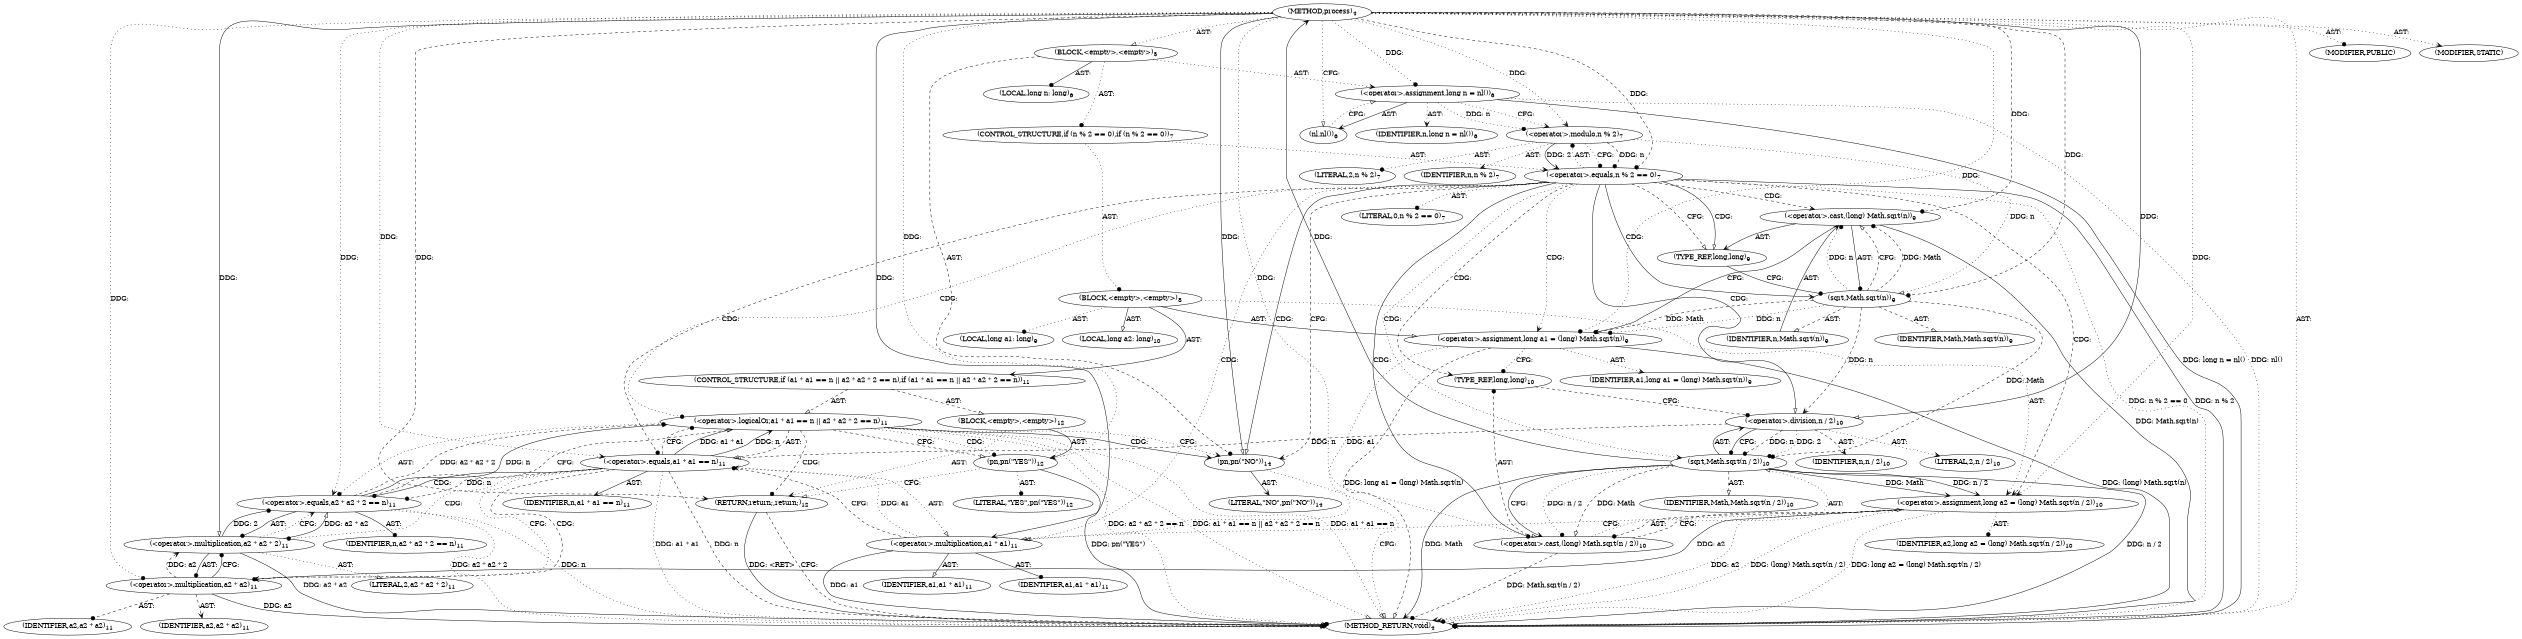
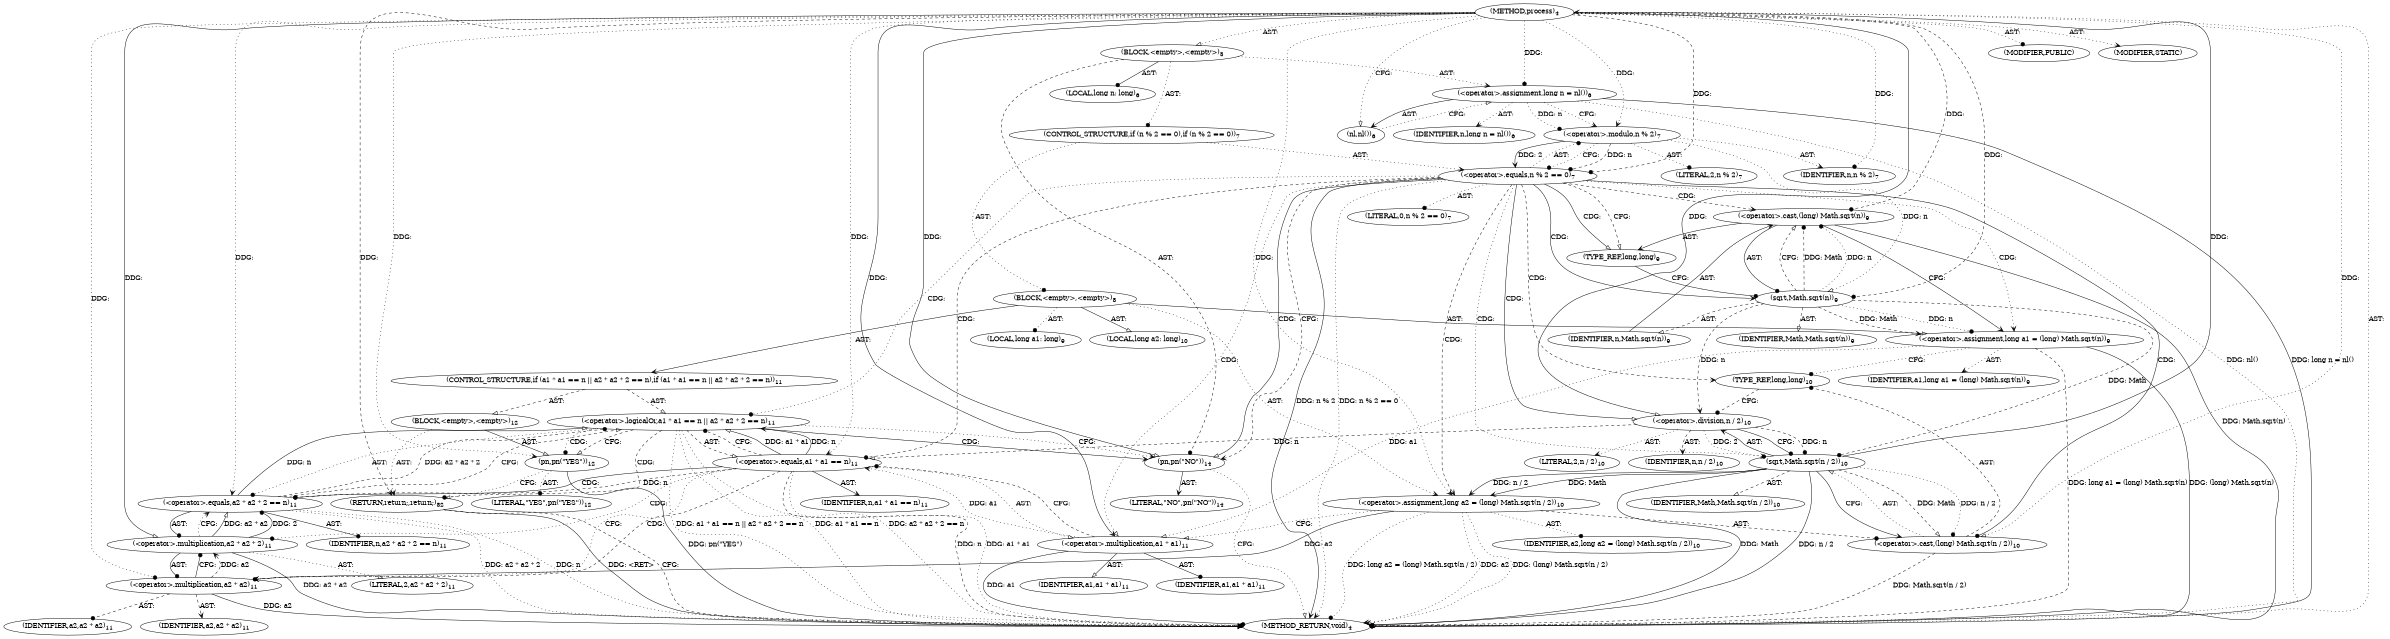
  digraph {
    edge [arrowhead=dot style=dotted]
    n1 [label=<(METHOD,process)<SUB>4</SUB>>]
    n2 [label=<(BLOCK,&lt;empty&gt;,&lt;empty&gt;)<SUB>5</SUB>>]
    n3 [label=<(&lt;operator&gt;.assignment,long n = nl())<SUB>6</SUB>>]
    n4 [label=<(nl,nl())<SUB>6</SUB>>]
    n5 [label=<(&lt;operator&gt;.equals,n % 2 == 0)<SUB>7</SUB>>]
    n6 [label=<(&lt;operator&gt;.modulo,n % 2)<SUB>7</SUB>>]
    n7 [label=<(&lt;operator&gt;.assignment,long a1 = (long) Math.sqrt(n))<SUB>9</SUB>>]
    n8 [label=<(&lt;operator&gt;.cast,(long) Math.sqrt(n))<SUB>9</SUB>>]
    n9 [label=<(sqrt,Math.sqrt(n))<SUB>9</SUB>>]
    n10 [label=<(&lt;operator&gt;.assignment,long a2 = (long) Math.sqrt(n / 2))<SUB>10</SUB>>]
    n11 [label=<(&lt;operator&gt;.cast,(long) Math.sqrt(n / 2))<SUB>10</SUB>>]
    n12 [label=<(&lt;operator&gt;.division,n / 2)<SUB>10</SUB>>]
    n13 [label=<(&lt;operator&gt;.equals,a1 * a1 == n)<SUB>11</SUB>>]
    n14 [label=<(&lt;operator&gt;.multiplication,a1 * a1)<SUB>11</SUB>>]
    n15 [label=<(&lt;operator&gt;.equals,a2 * a2 * 2 == n)<SUB>11</SUB>>]
    n16 [label=<(&lt;operator&gt;.multiplication,a2 * a2 * 2)<SUB>11</SUB>>]
    n17 [label=<(&lt;operator&gt;.multiplication,a2 * a2)<SUB>11</SUB>>]
    n18 [label=<(pn,pn(&quot;YES&quot;))<SUB>12</SUB>>]
-   n19 [label=<(RETURN,return;,return;)<SUB>12</SUB>>]
+   n19 [label=<(RETURN,return;,return;)<SUB>82</SUB>>]
    n20 [label=<(pn,pn(&quot;NO&quot;))<SUB>14</SUB>>]
    n21 [label=<(MODIFIER,PUBLIC)>]
    n22 [label=<(MODIFIER,STATIC)>]
    n23 [label=<(METHOD_RETURN,void)<SUB>4</SUB>>]
    n24 [label=<(LOCAL,long n: long)<SUB>6</SUB>>]
    n25 [label=<(CONTROL_STRUCTURE,if (n % 2 == 0),if (n % 2 == 0))<SUB>7</SUB>>]
    n26 [label=<(IDENTIFIER,n,long n = nl())<SUB>6</SUB>>]
    n27 [label=<(sqrt,Math.sqrt(n / 2))<SUB>10</SUB>>]
    n28 [label=<(LITERAL,0,n % 2 == 0)<SUB>7</SUB>>]
    n29 [label=<(TYPE_REF,long,long)<SUB>9</SUB>>]
    n30 [label=<(TYPE_REF,long,long)<SUB>10</SUB>>]
    n31 [label=<(&lt;operator&gt;.logicalOr,a1 * a1 == n || a2 * a2 * 2 == n)<SUB>11</SUB>>]
    n32 [label=<(IDENTIFIER,n,n % 2)<SUB>7</SUB>>]
    n33 [label=<(LITERAL,2,n % 2)<SUB>7</SUB>>]
    n34 [label=<(IDENTIFIER,a1,long a1 = (long) Math.sqrt(n))<SUB>9</SUB>>]
    n35 [label=<(IDENTIFIER,Math,Math.sqrt(n))<SUB>9</SUB>>]
    n36 [label=<(IDENTIFIER,n,Math.sqrt(n))<SUB>9</SUB>>]
    n37 [label=<(IDENTIFIER,a2,long a2 = (long) Math.sqrt(n / 2))<SUB>10</SUB>>]
    n38 [label=<(IDENTIFIER,Math,Math.sqrt(n / 2))<SUB>10</SUB>>]
    n39 [label=<(IDENTIFIER,n,n / 2)<SUB>10</SUB>>]
    n40 [label=<(LITERAL,2,n / 2)<SUB>10</SUB>>]
    n41 [label=<(IDENTIFIER,n,a1 * a1 == n)<SUB>11</SUB>>]
    n42 [label=<(IDENTIFIER,a1,a1 * a1)<SUB>11</SUB>>]
    n43 [label=<(IDENTIFIER,a1,a1 * a1)<SUB>11</SUB>>]
    n44 [label=<(IDENTIFIER,n,a2 * a2 * 2 == n)<SUB>11</SUB>>]
    n45 [label=<(LITERAL,2,a2 * a2 * 2)<SUB>11</SUB>>]
    n46 [label=<(IDENTIFIER,a2,a2 * a2)<SUB>11</SUB>>]
    n47 [label=<(IDENTIFIER,a2,a2 * a2)<SUB>11</SUB>>]
    n48 [label=<(LITERAL,&quot;YES&quot;,pn(&quot;YES&quot;))<SUB>12</SUB>>]
    n49 [label=<(LITERAL,&quot;NO&quot;,pn(&quot;NO&quot;))<SUB>14</SUB>>]
    n50 [label=<(BLOCK,&lt;empty&gt;,&lt;empty&gt;)<SUB>8</SUB>>]
    n51 [label=<(LOCAL,long a1: long)<SUB>9</SUB>>]
    n52 [label=<(LOCAL,long a2: long)<SUB>10</SUB>>]
    n53 [label=<(CONTROL_STRUCTURE,if (a1 * a1 == n || a2 * a2 * 2 == n),if (a1 * a1 == n || a2 * a2 * 2 == n))<SUB>11</SUB>>]
    n54 [label=<(BLOCK,&lt;empty&gt;,&lt;empty&gt;)<SUB>12</SUB>>]
    n1 -> n2 [arrowhead=onormal label="AST: "]
    n1 -> n3 [label="DDG: "]
    n1 -> n4 [arrowhead=onormal label="CFG: "]
    n1 -> n5 [label="DDG: " style=dashed]
    n1 -> n6 [arrowhead=vee label="DDG: "]
-   n1 -> n7 [label="DDG: "]
+   n1 -> n32 [label="DDG: "]
    n1 -> n8 [label="DDG: " style=dashed]
    n1 -> n9 [label="DDG: " style=dashed]
    n1 -> n10 [arrowhead=vee label="DDG: "]
    n1 -> n11 [arrowhead=onormal label="DDG: "]
    n1 -> n12 [arrowhead=onormal label="DDG: " style=solid]
    n1 -> n13 [arrowhead=vee label="DDG: "]
    n1 -> n14 [arrowhead=vee label="DDG: " style=solid]
    n1 -> n15 [arrowhead=vee label="DDG: "]
    n1 -> n16 [arrowhead=onormal label="DDG: " style=solid]
    n1 -> n17 [label="DDG: "]
    n1 -> n18 [arrowhead=vee label="DDG: "]
    n1 -> n19 [arrowhead=vee label="DDG: " style=dashed]
    n1 -> n20 [arrowhead=onormal label="DDG: " style=solid]
    n1 -> n21 [label="AST: "]
    n1 -> n22 [arrowhead=vee label="AST: "]
    n1 -> n23 [label="AST: "]
    n2 -> n3 [arrowhead=vee label="AST: "]
    n2 -> n20 [label="AST: " style=dashed]
    n2 -> n24 [label="AST: " style=solid]
    n2 -> n25 [label="AST: "]
    n3 -> n4 [arrowhead=vee label="AST: " style=solid]
    n3 -> n6 [arrowhead=vee label="CFG: "]
    n3 -> n6 [label="DDG: n"]
    n3 -> n23 [label="DDG: nl()"]
    n3 -> n23 [label="DDG: long n = nl()" style=solid]
    n3 -> n26 [arrowhead=vee label="AST: "]
    n4 -> n3 [arrowhead=onormal label="CFG: "]
    n5 -> n6 [label="AST: "]
    n5 -> n7 [arrowhead=vee label="CDG: "]
    n5 -> n8 [arrowhead=vee label="CDG: " style=dashed]
    n5 -> n9 [arrowhead=vee label="CDG: " style=solid]
    n5 -> n10 [arrowhead=vee label="CDG: " style=dashed]
    n5 -> n11 [label="CDG: " style=solid]
    n5 -> n12 [arrowhead=onormal label="CDG: " style=solid]
    n5 -> n13 [label="CDG: " style=dashed]
    n5 -> n14 [arrowhead=onormal label="CDG: "]
    n5 -> n20 [arrowhead=vee label="CFG: " style=dashed]
    n5 -> n20 [arrowhead=onormal label="CDG: " style=solid]
    n5 -> n23 [arrowhead=vee label="DDG: n % 2" style=solid]
    n5 -> n23 [arrowhead=vee label="DDG: n % 2 == 0"]
    n5 -> n27 [arrowhead=vee label="CDG: "]
    n5 -> n28 [label="AST: "]
    n5 -> n29 [arrowhead=onormal label="CFG: " style=dashed]
    n5 -> n29 [arrowhead=onormal label="CDG: " style=solid]
    n5 -> n30 [arrowhead=vee label="CDG: " style=dashed]
    n5 -> n31 [label="CDG: "]
    n6 -> n5 [label="CFG: "]
    n6 -> n5 [label="DDG: n" style=dashed]
    n6 -> n5 [arrowhead=vee label="DDG: 2" style=solid]
    n6 -> n9 [arrowhead=onormal label="DDG: n"]
    n6 -> n32 [arrowhead=vee label="AST: "]
    n6 -> n33 [label="AST: "]
    n7 -> n14 [arrowhead=onormal label="DDG: a1"]
    n7 -> n23 [label="DDG: (long) Math.sqrt(n)" style=solid]
    n7 -> n23 [arrowhead=onormal label="DDG: long a1 = (long) Math.sqrt(n)" style=dashed]
    n7 -> n30 [label="CFG: "]
    n7 -> n34 [arrowhead=vee label="AST: "]
-   n8 -> n7 [label="CFG: " style=solid]
+   n8 -> n7 [arrowhead=vee label="CFG: " style=solid]
    n8 -> n9 [label="AST: " style=solid]
    n8 -> n23 [label="DDG: Math.sqrt(n)" style=solid]
    n8 -> n29 [arrowhead=vee label="AST: " style=solid]
    n9 -> n7 [arrowhead=vee label="DDG: Math" style=dashed]
    n9 -> n7 [label="DDG: n"]
    n9 -> n8 [arrowhead=onormal label="CFG: " style=dashed]
    n9 -> n8 [label="DDG: Math" style=dashed]
    n9 -> n8 [label="DDG: n"]
    n9 -> n12 [arrowhead=vee label="DDG: n" style=dashed]
    n9 -> n27 [label="DDG: Math" style=dashed]
    n9 -> n35 [arrowhead=onormal label="AST: " style=dashed]
    n9 -> n36 [arrowhead=onormal label="AST: " style=dashed]
    n10 -> n11 [label="AST: " style=dashed]
    n10 -> n14 [arrowhead=onormal label="CFG: "]
    n10 -> n17 [label="DDG: a2" style=solid]
    n10 -> n23 [arrowhead=vee label="DDG: a2"]
    n10 -> n23 [arrowhead=vee label="DDG: (long) Math.sqrt(n / 2)"]
    n10 -> n23 [label="DDG: long a2 = (long) Math.sqrt(n / 2)"]
    n10 -> n37 [label="AST: "]
-   n11 -> n10 [arrowhead=onormal label="CFG: " style=dashed]
    n11 -> n23 [label="DDG: Math.sqrt(n / 2)" style=dashed]
    n11 -> n27 [arrowhead=onormal label="AST: "]
    n11 -> n30 [label="AST: " style=dashed]
    n12 -> n13 [arrowhead=onormal label="DDG: n" style=dashed]
    n12 -> n27 [label="CFG: " style=solid]
    n12 -> n27 [label="DDG: n" style=dashed]
    n12 -> n27 [label="DDG: 2"]
    n12 -> n39 [arrowhead=vee label="AST: " style=dashed]
    n12 -> n40 [arrowhead=vee label="AST: "]
    n13 -> n14 [arrowhead=onormal label="AST: "]
    n13 -> n15 [label="DDG: n" style=dashed]
    n13 -> n15 [label="CDG: " style=solid]
    n13 -> n16 [label="CDG: "]
    n13 -> n17 [arrowhead=vee label="CFG: "]
    n13 -> n17 [arrowhead=vee label="CDG: " style=dashed]
    n13 -> n23 [arrowhead=onormal label="DDG: a1 * a1"]
    n13 -> n23 [arrowhead=vee label="DDG: n" style=dashed]
    n13 -> n31 [label="CFG: " style=dashed]
    n13 -> n31 [arrowhead=onormal label="DDG: a1 * a1" style=solid]
    n13 -> n31 [arrowhead=vee label="DDG: n" style=solid]
    n13 -> n41 [arrowhead=vee label="AST: " style=solid]
    n14 -> n13 [label="CFG: " style=dashed]
    n14 -> n13 [arrowhead=vee label="DDG: a1"]
    n14 -> n23 [label="DDG: a1" style=solid]
    n14 -> n42 [arrowhead=onormal label="AST: " style=solid]
    n14 -> n43 [label="AST: " style=solid]
    n15 -> n16 [label="AST: " style=solid]
    n15 -> n23 [label="DDG: a2 * a2 * 2"]
    n15 -> n23 [arrowhead=onormal label="DDG: n"]
    n15 -> n31 [arrowhead=onormal label="CFG: " style=dashed]
    n15 -> n31 [label="DDG: a2 * a2 * 2" style=dashed]
    n15 -> n31 [arrowhead=onormal label="DDG: n" style=solid]
    n15 -> n44 [label="AST: " style=solid]
    n16 -> n15 [arrowhead=vee label="CFG: "]
    n16 -> n15 [arrowhead=onormal label="DDG: a2 * a2" style=solid]
    n16 -> n15 [label="DDG: 2" style=solid]
    n16 -> n17 [label="AST: " style=solid]
    n16 -> n23 [arrowhead=onormal label="DDG: a2 * a2" style=solid]
    n16 -> n45 [arrowhead=onormal label="AST: "]
    n17 -> n16 [label="CFG: " style=solid]
    n17 -> n16 [arrowhead=vee label="DDG: a2" style=dashed]
    n17 -> n23 [arrowhead=onormal label="DDG: a2" style=solid]
    n17 -> n46 [label="AST: " style=dashed]
    n17 -> n47 [arrowhead=vee label="AST: " style=dashed]
    n18 -> n19 [arrowhead=onormal label="CFG: "]
    n18 -> n23 [arrowhead=vee label="DDG: pn(&quot;YES&quot;)" style=solid]
    n18 -> n48 [label="AST: "]
    n19 -> n23 [arrowhead=onormal label="CFG: " style=dashed]
    n19 -> n23 [arrowhead=onormal label="DDG: &lt;RET&gt;" style=solid]
    n20 -> n23 [arrowhead=onormal label="CFG: "]
    n20 -> n49 [arrowhead=vee label="AST: " style=solid]
    n25 -> n5 [arrowhead=vee label="AST: "]
    n25 -> n50 [label="AST: "]
    n27 -> n1 [arrowhead=vee label="DDG: " style=solid]
    n27 -> n10 [arrowhead=vee label="DDG: Math" style=solid]
    n27 -> n10 [arrowhead=vee label="DDG: n / 2" style=solid]
    n27 -> n11 [arrowhead=vee label="CFG: " style=solid]
    n27 -> n11 [arrowhead=onormal label="DDG: Math" style=dashed]
    n27 -> n11 [label="DDG: n / 2"]
    n27 -> n12 [arrowhead=vee label="AST: " style=solid]
    n27 -> n23 [arrowhead=vee label="DDG: Math" style=solid]
    n27 -> n23 [arrowhead=onormal label="DDG: n / 2" style=solid]
    n27 -> n38 [arrowhead=onormal label="AST: " style=dashed]
    n29 -> n9 [label="CFG: " style=solid]
    n30 -> n12 [label="CFG: " style=dashed]
    n31 -> n13 [arrowhead=onormal label="AST: " style=dashed]
    n31 -> n15 [label="AST: "]
    n31 -> n18 [arrowhead=onormal label="CFG: " style=dashed]
    n31 -> n18 [label="CDG: "]
    n31 -> n19 [label="CDG: " style=dashed]
    n31 -> n20 [arrowhead=vee label="CFG: "]
    n31 -> n20 [arrowhead=vee label="CDG: " style=solid]
    n31 -> n23 [arrowhead=onormal label="DDG: a1 * a1 == n"]
    n31 -> n23 [label="DDG: a2 * a2 * 2 == n"]
    n31 -> n23 [arrowhead=onormal label="DDG: a1 * a1 == n || a2 * a2 * 2 == n"]
    n36 -> n8 [arrowhead=vee label="AST: " style=solid]
    n50 -> n7 [arrowhead=onormal label="AST: " style=solid]
    n50 -> n10 [arrowhead=vee label="AST: "]
    n50 -> n51 [label="AST: "]
    n50 -> n52 [arrowhead=onormal label="AST: " style=solid]
    n50 -> n53 [arrowhead=vee label="AST: " style=solid]
    n53 -> n31 [arrowhead=onormal label="AST: " style=dashed]
    n53 -> n54 [arrowhead=onormal label="AST: " style=dashed]
    n54 -> n18 [arrowhead=onormal label="AST: " style=solid]
    n54 -> n19 [arrowhead=vee label="AST: "]
  }
